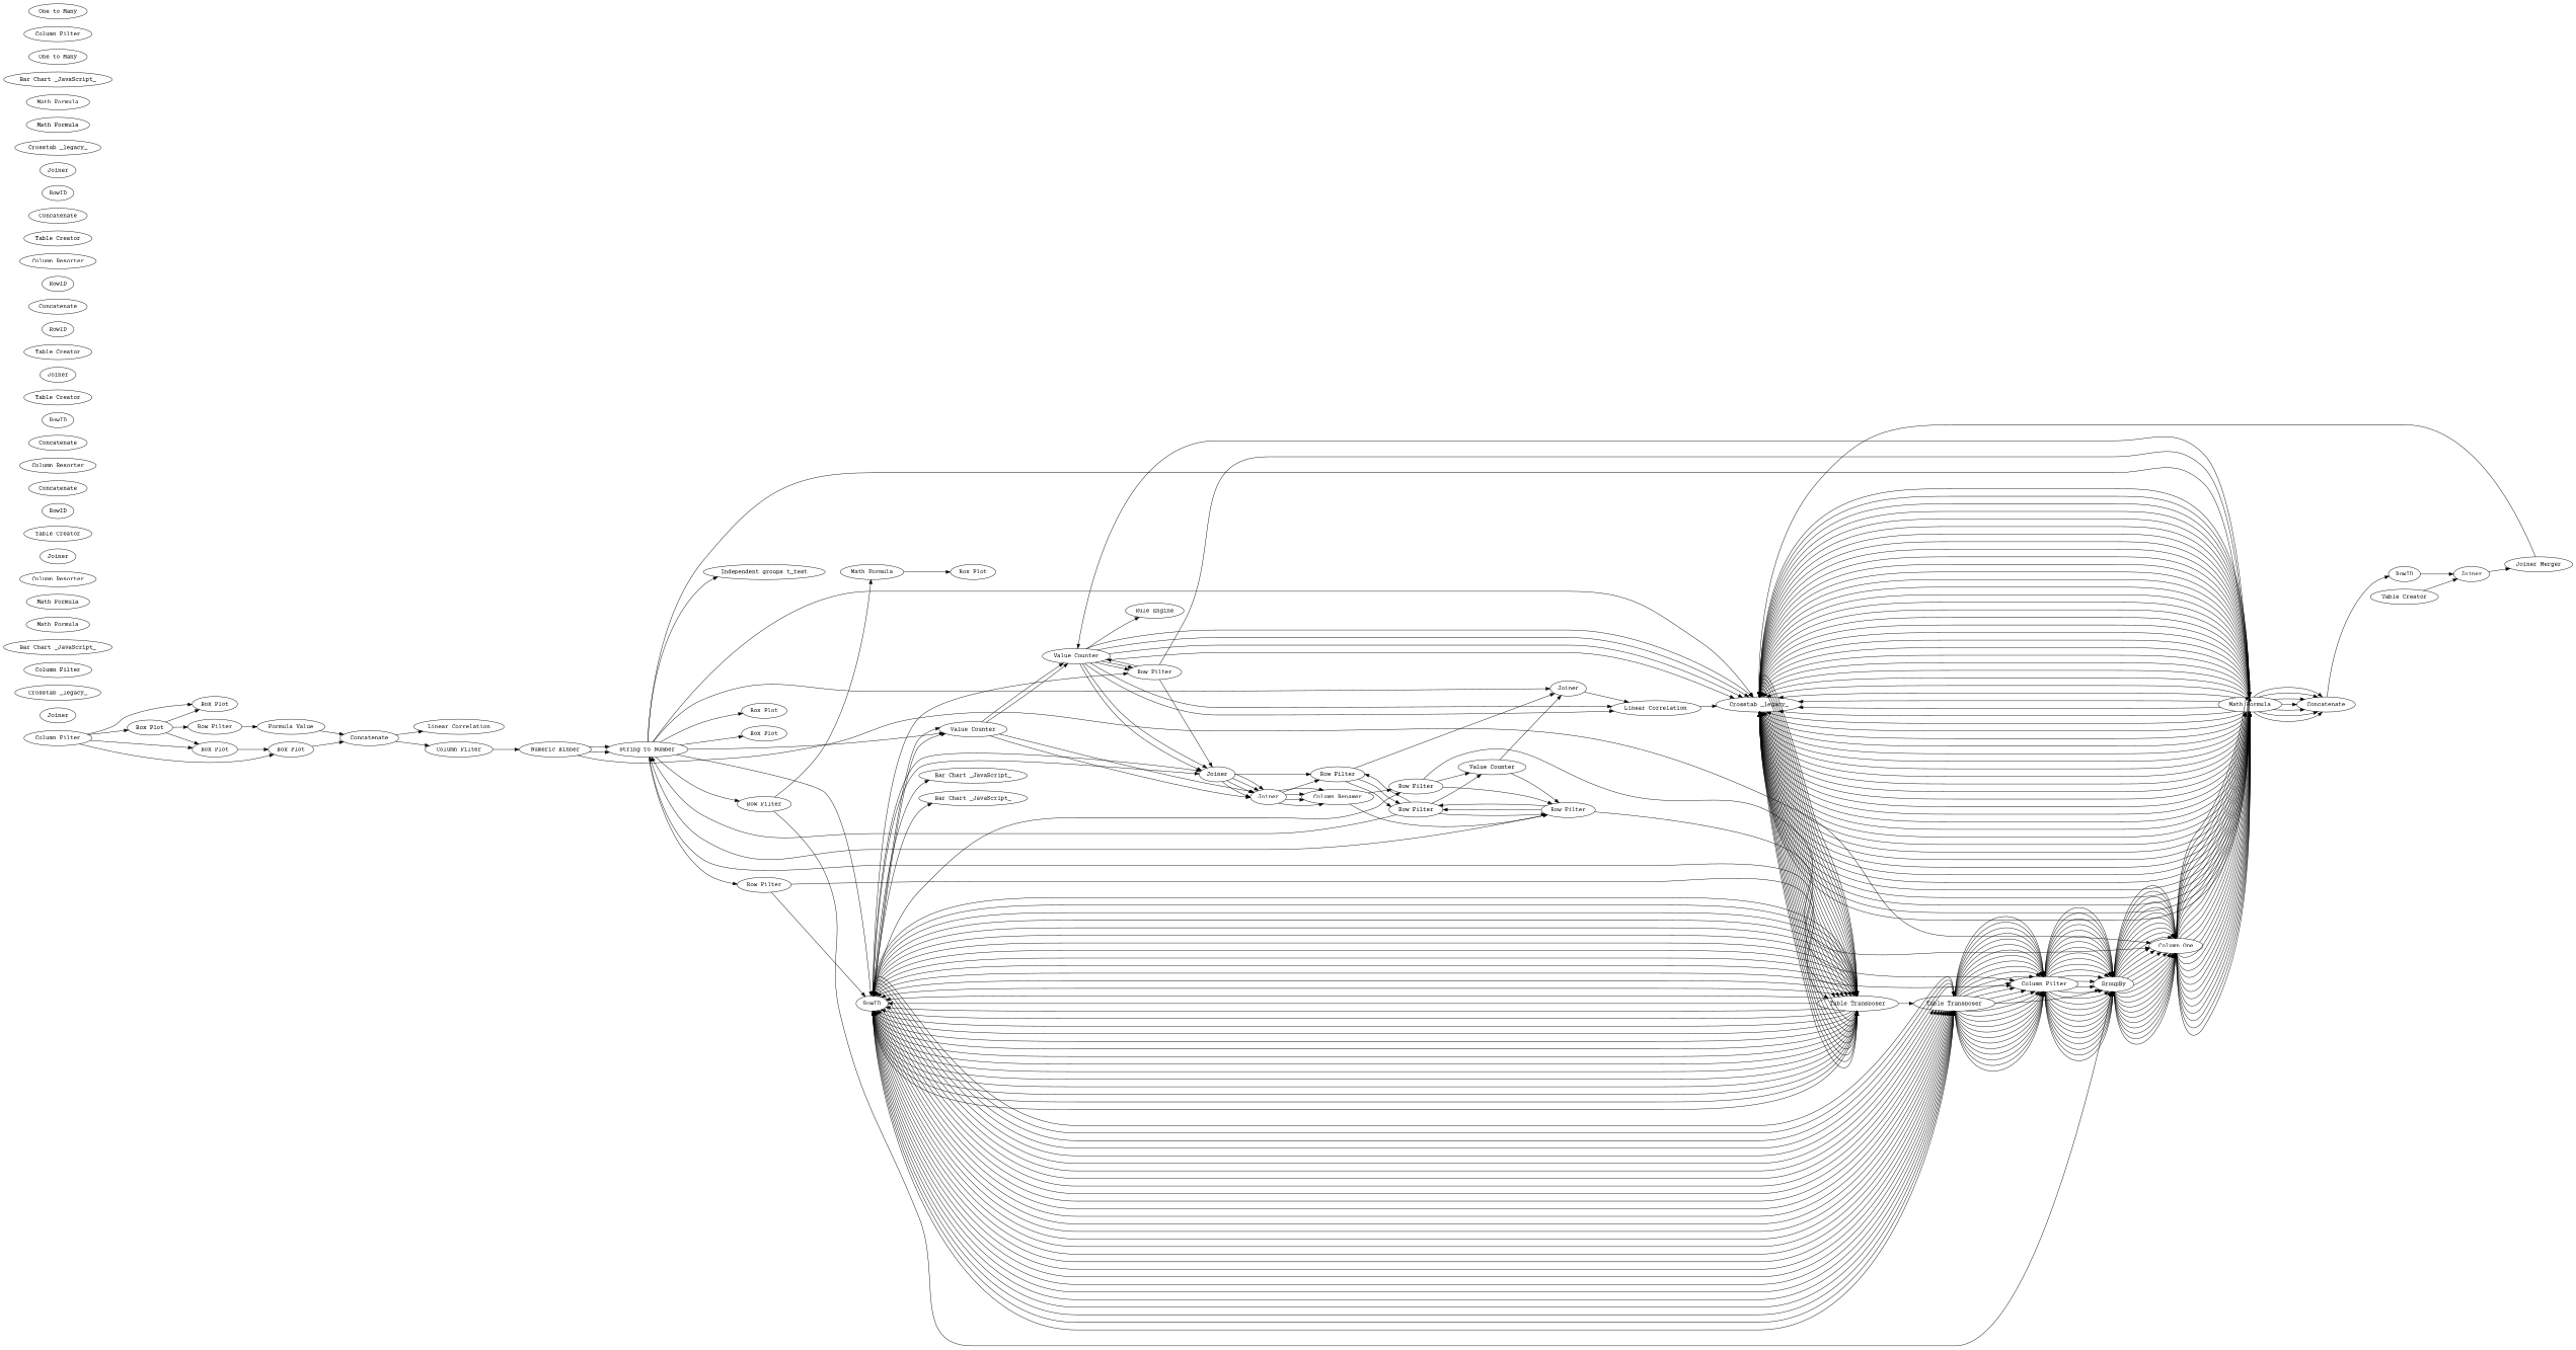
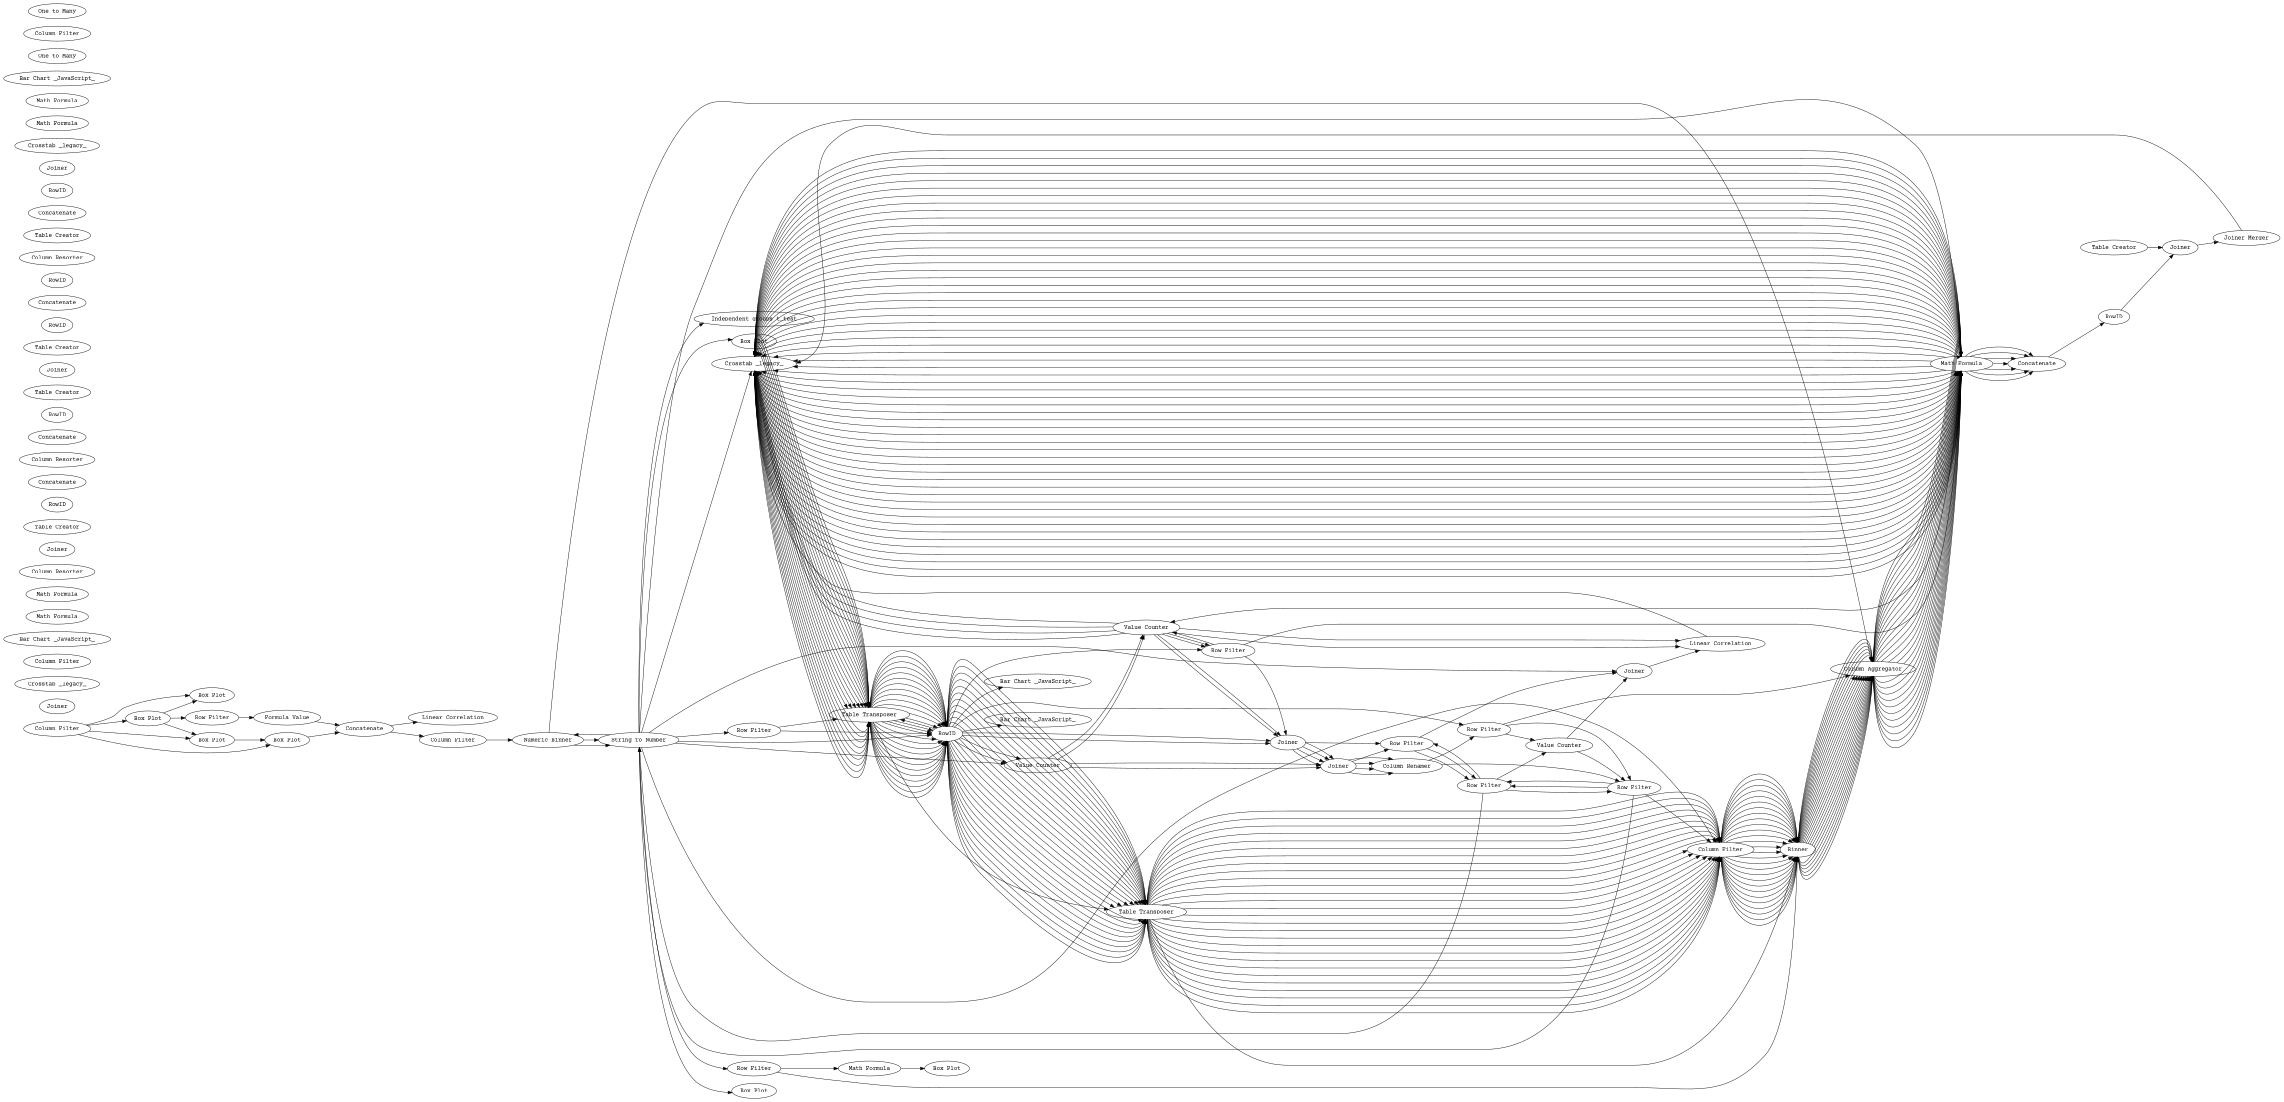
  digraph {
    fontname="Courier Prime"
    rankdir=LR
    node [fontname="Courier Prime"]
    edge [fontname="Courier Prime"]
    n1 [label="Box Plot"]
    n2 [label="Box Plot"]
    n3 [label="Box Plot"]
    n4 [label="Row Filter"]
    n5 [label="Box Plot"]
    n6 [label="Formula Value"]
    n7 [label=Concatenate]
    n8 [label="Linear Correlation"]
    n9 [label="Column Filter"]
    n10 [label="Numeric Binner"]
    n11 [label="String To Number"]
-   n12 [label="Column One"]
-   n13 [label="Rule Engine"]
+   n12 [label="Column Aggregator"]
    n14 [label="Independent groups t_test"]
    n15 [label=RowID]
    n16 [label="Value Counter"]
    n17 [label="Box Plot"]
    n18 [label="Box Plot"]
    n19 [label="Row Filter"]
    n20 [label="Column Filter"]
    n21 [label="Math Formula"]
    n22 [label="Row Filter"]
    n23 [label=Joiner]
    n24 [label="Crosstab _legacy_"]
    n25 [label="Row Filter"]
    n26 [label=Joiner]
    n27 [label="Row Filter"]
    n28 [label="Bar Chart _JavaScript_"]
    n29 [label="Bar Chart _JavaScript_"]
    n30 [label="Table Transposer"]
    n31 [label="Table Transposer"]
    n32 [label="Value Counter"]
    n33 [label=Joiner]
    n34 [label="Math Formula"]
-   n35 [label=GroupBy]
+   n35 [label=Binner]
    n36 [label=Concatenate]
    n37 [label="Linear Correlation"]
    n38 [label="Row Filter"]
    n39 [label="Row Filter"]
    n40 [label="Value Counter"]
    n41 [label="Column Renamer"]
    n42 [label="Row Filter"]
    n43 [label="Box Plot"]
    n44 [label=RowID]
    n45 [label=Joiner]
    n46 [label="Column Filter"]
    n47 [label="Crosstab _legacy_"]
    n48 [label="Column Filter"]
    n49 [label="Bar Chart _JavaScript_"]
    n50 [label="Math Formula"]
    n51 [label="Math Formula"]
    n52 [label="Column Resorter"]
    n53 [label=Joiner]
    n54 [label="Table Creator"]
    n55 [label=RowID]
    n56 [label=Concatenate]
    n57 [label="Column Resorter"]
    n58 [label=Concatenate]
    n59 [label=RowID]
    n60 [label="Table Creator"]
    n61 [label=Joiner]
    n62 [label="Table Creator"]
    n63 [label=RowID]
    n64 [label=Concatenate]
    n65 [label=RowID]
    n66 [label="Column Resorter"]
    n67 [label="Table Creator"]
    n68 [label=Concatenate]
    n69 [label=RowID]
    n70 [label=Joiner]
    n71 [label=Joiner]
    n72 [label="Joiner Merger"]
    n73 [label="Table Creator"]
    n74 [label="Crosstab _legacy_"]
    n75 [label="Math Formula"]
    n76 [label="Math Formula"]
    n77 [label="Bar Chart _JavaScript_"]
    n78 [label="One to Many"]
    n79 [label="Column Filter"]
    n80 [label="One to Many"]
    n1 -> n2
    n1 -> n3
    n1 -> n4
    n3 -> n5
    n4 -> n6
    n5 -> n7
    n6 -> n7
    n7 -> n8
    n7 -> n9
    n9 -> n10
    n10 -> n11
    n10 -> n11
    n10 -> n12
+   n11 -> n10
    n11 -> n14
    n11 -> n15
    n11 -> n16
    n11 -> n17
    n11 -> n18
    n11 -> n19
    n11 -> n20
    n11 -> n21
    n11 -> n22
    n11 -> n23
    n11 -> n24
    n12 -> n21
    n12 -> n21
    n12 -> n21
    n12 -> n21
    n12 -> n21
    n12 -> n21
    n12 -> n21
    n12 -> n21
    n12 -> n21
    n12 -> n21
    n12 -> n21
    n12 -> n21
    n12 -> n21
    n12 -> n21
    n12 -> n21
    n12 -> n21
    n12 -> n21
    n12 -> n21
    n12 -> n21
    n12 -> n21
    n12 -> n21
    n12 -> n21
    n12 -> n21
    n12 -> n21
    n12 -> n21
    n12 -> n21
    n12 -> n21
    n12 -> n21
    n15 -> n16
    n15 -> n16
    n15 -> n25
    n15 -> n26
    n15 -> n26
    n15 -> n27
    n15 -> n28
    n15 -> n29
    n15 -> n30
    n15 -> n31
    n15 -> n31
    n15 -> n31
    n15 -> n31
    n15 -> n31
    n15 -> n31
    n15 -> n31
    n15 -> n31
    n15 -> n31
    n15 -> n31
    n15 -> n31
    n15 -> n31
    n15 -> n31
    n15 -> n31
    n15 -> n31
    n15 -> n31
    n15 -> n31
    n15 -> n31
    n15 -> n31
    n15 -> n31
    n15 -> n31
    n15 -> n31
    n15 -> n31
    n15 -> n31
    n15 -> n31
    n15 -> n31
    n15 -> n31
    n15 -> n31
    n16 -> n32
    n16 -> n32
    n16 -> n33
    n16 -> n33
    n19 -> n34
    n19 -> n35
    n20 -> n35
    n20 -> n35
    n20 -> n35
    n20 -> n35
    n20 -> n35
    n20 -> n35
    n20 -> n35
    n20 -> n35
    n20 -> n35
    n20 -> n35
    n20 -> n35
    n20 -> n35
    n20 -> n35
    n20 -> n35
    n20 -> n35
    n20 -> n35
    n20 -> n35
    n20 -> n35
    n20 -> n35
    n20 -> n35
    n20 -> n35
    n20 -> n35
    n20 -> n35
    n20 -> n35
    n20 -> n35
    n20 -> n35
    n20 -> n35
    n20 -> n35
    n21 -> n24
    n21 -> n24
    n21 -> n24
    n21 -> n24
    n21 -> n24
    n21 -> n24
    n21 -> n24
    n21 -> n24
    n21 -> n24
    n21 -> n24
    n21 -> n24
    n21 -> n24
    n21 -> n24
    n21 -> n24
    n21 -> n24
    n21 -> n24
    n21 -> n24
    n21 -> n24
    n21 -> n24
    n21 -> n24
    n21 -> n24
    n21 -> n24
    n21 -> n24
    n21 -> n24
    n21 -> n24
    n21 -> n24
    n21 -> n24
    n21 -> n24
    n21 -> n24
    n21 -> n24
    n21 -> n24
    n21 -> n24
    n21 -> n24
    n21 -> n24
    n21 -> n24
    n21 -> n24
    n21 -> n24
    n21 -> n24
    n21 -> n24
    n21 -> n24
    n21 -> n24
    n21 -> n24
    n21 -> n24
    n21 -> n24
    n21 -> n24
    n21 -> n24
    n21 -> n24
    n21 -> n24
    n21 -> n24
    n21 -> n24
    n21 -> n24
    n21 -> n24
    n21 -> n24
    n21 -> n24
    n21 -> n24
    n21 -> n24
    n21 -> n24
    n21 -> n24
    n21 -> n32
    n21 -> n36
    n21 -> n36
    n21 -> n36
    n21 -> n36
    n21 -> n36
    n21 -> n36
    n21 -> n36
    n22 -> n15
    n22 -> n30
    n23 -> n37
    n24 -> n30
    n24 -> n30
    n24 -> n30
    n24 -> n30
    n24 -> n30
    n24 -> n30
    n24 -> n30
    n24 -> n30
    n24 -> n30
    n24 -> n30
    n24 -> n30
    n24 -> n30
    n24 -> n30
    n24 -> n30
    n24 -> n30
    n24 -> n30
    n24 -> n30
    n24 -> n30
    n24 -> n30
    n24 -> n30
    n24 -> n30
    n24 -> n30
    n24 -> n30
    n24 -> n30
    n24 -> n30
    n24 -> n30
    n24 -> n30
    n24 -> n30
    n25 -> n21
    n25 -> n26
    n25 -> n32
    n26 -> n33
    n26 -> n33
    n26 -> n33
    n26 -> n33
    n26 -> n38
    n27 -> n12
    n27 -> n39
    n27 -> n40
    n30 -> n15
    n30 -> n15
    n30 -> n15
    n30 -> n15
    n30 -> n15
    n30 -> n15
    n30 -> n15
    n30 -> n15
    n30 -> n15
    n30 -> n15
    n30 -> n15
    n30 -> n15
    n30 -> n15
    n30 -> n15
    n30 -> n15
    n30 -> n15
    n30 -> n15
    n30 -> n15
    n30 -> n15
    n30 -> n15
    n30 -> n15
    n30 -> n15
    n30 -> n15
    n30 -> n15
    n30 -> n15
    n30 -> n15
    n30 -> n15
    n30 -> n15
    n30 -> n31
    n31 -> n20
    n31 -> n20
    n31 -> n20
    n31 -> n20
    n31 -> n20
    n31 -> n20
    n31 -> n20
    n31 -> n20
    n31 -> n20
    n31 -> n20
    n31 -> n20
    n31 -> n20
    n31 -> n20
    n31 -> n20
    n31 -> n20
    n31 -> n20
    n31 -> n20
    n31 -> n20
    n31 -> n20
    n31 -> n20
    n31 -> n20
    n31 -> n20
    n31 -> n20
    n31 -> n20
    n31 -> n20
    n31 -> n20
    n31 -> n20
    n31 -> n20
    n31 -> n35
-   n32 -> n13
    n32 -> n24
    n32 -> n24
    n32 -> n24
    n32 -> n24
    n32 -> n25
    n32 -> n25
    n32 -> n26
    n32 -> n26
    n32 -> n37
    n32 -> n37
    n33 -> n38
    n33 -> n41
    n33 -> n41
    n33 -> n41
    n33 -> n41
    n34 -> n43
    n35 -> n12
    n35 -> n12
    n35 -> n12
    n35 -> n12
    n35 -> n12
    n35 -> n12
    n35 -> n12
    n35 -> n12
    n35 -> n12
    n35 -> n12
    n35 -> n12
    n35 -> n12
    n35 -> n12
    n35 -> n12
    n35 -> n12
    n35 -> n12
    n35 -> n12
    n35 -> n12
    n35 -> n12
    n35 -> n12
    n35 -> n12
    n35 -> n12
    n35 -> n12
    n35 -> n12
    n35 -> n12
    n35 -> n12
    n35 -> n12
    n35 -> n12
    n36 -> n44
    n37 -> n24
    n38 -> n23
    n38 -> n42
    n38 -> n42
    n39 -> n11
    n39 -> n20
    n39 -> n42
    n39 -> n42
    n40 -> n23
    n40 -> n39
    n41 -> n27
    n41 -> n39
    n42 -> n11
    n42 -> n38
    n42 -> n39
    n42 -> n40
    n44 -> n71
    n46 -> n1
    n46 -> n2
    n46 -> n3
    n46 -> n5
    n71 -> n72
    n72 -> n24
    n73 -> n71
  }
